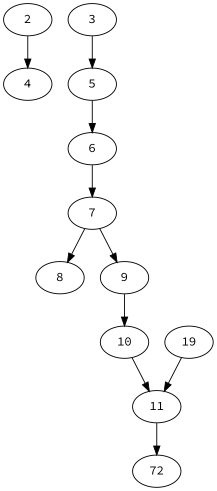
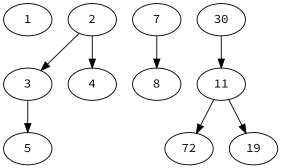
  digraph {
    fontname="Source Code Pro"
    node [alpha=0.06 fontname="Source Code Pro"]
    edge [fontname="Source Code Pro"]
+   1 [alpha=0.08 expect_size=1470812165178832]
    2 [expect_size=593097846284983]
    3 [alpha=0.20 expect_size=9007199254740992]
    4 [expect_size=469076365061128192]
    5 [alpha=0.16 expect_size=1048468246024350]
-   6 [alpha=0.17 expect_size=37423824518437]
    7 [alpha=0.03 expect_size=150526804707980]
    8 [alpha=0.04 expect_size=3215269692390244352]
-   9 [alpha=0.11 expect_size=96202207643996]
-   10 [alpha=0.13 expect_size=88777822935935]
+   10 [alpha=0.13 expect_size=88777822935935 label=30]
    11 [alpha=0.13 expect_size=232893577812770816]
    n12 [expect_size=1653683348665943 label=72]
    n13 [alpha=0.19 expect_size=2303721472000000000 label=19]
+   2 -> 3
    2 -> 4
    3 -> 5
-   5 -> 6
-   6 -> 7
    7 -> 8
-   7 -> 9
-   9 -> 10
    10 -> 11
    11 -> n12
-   n13 -> 11
+   11 -> n13
  }
